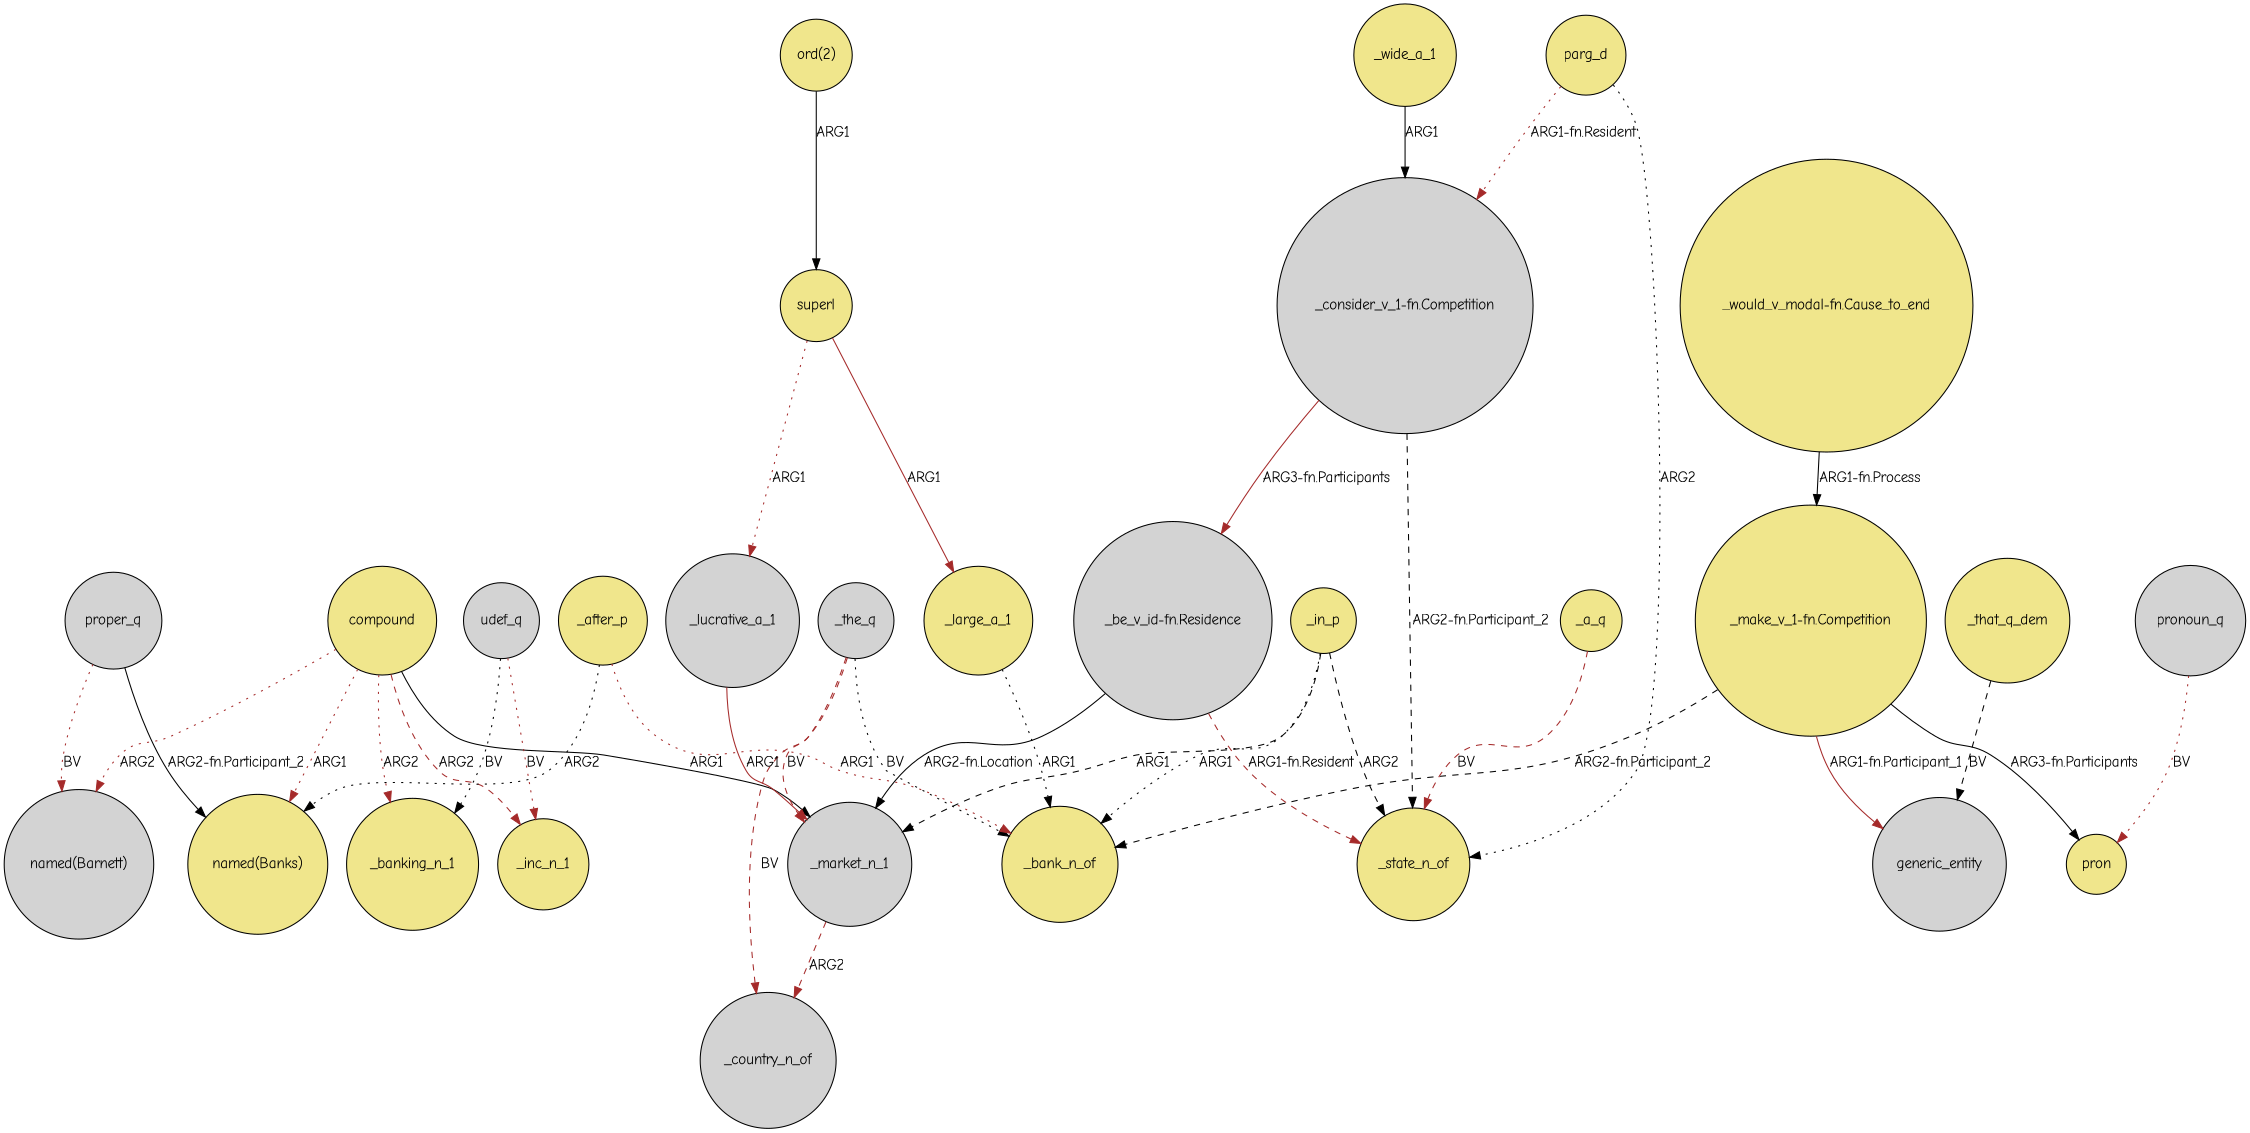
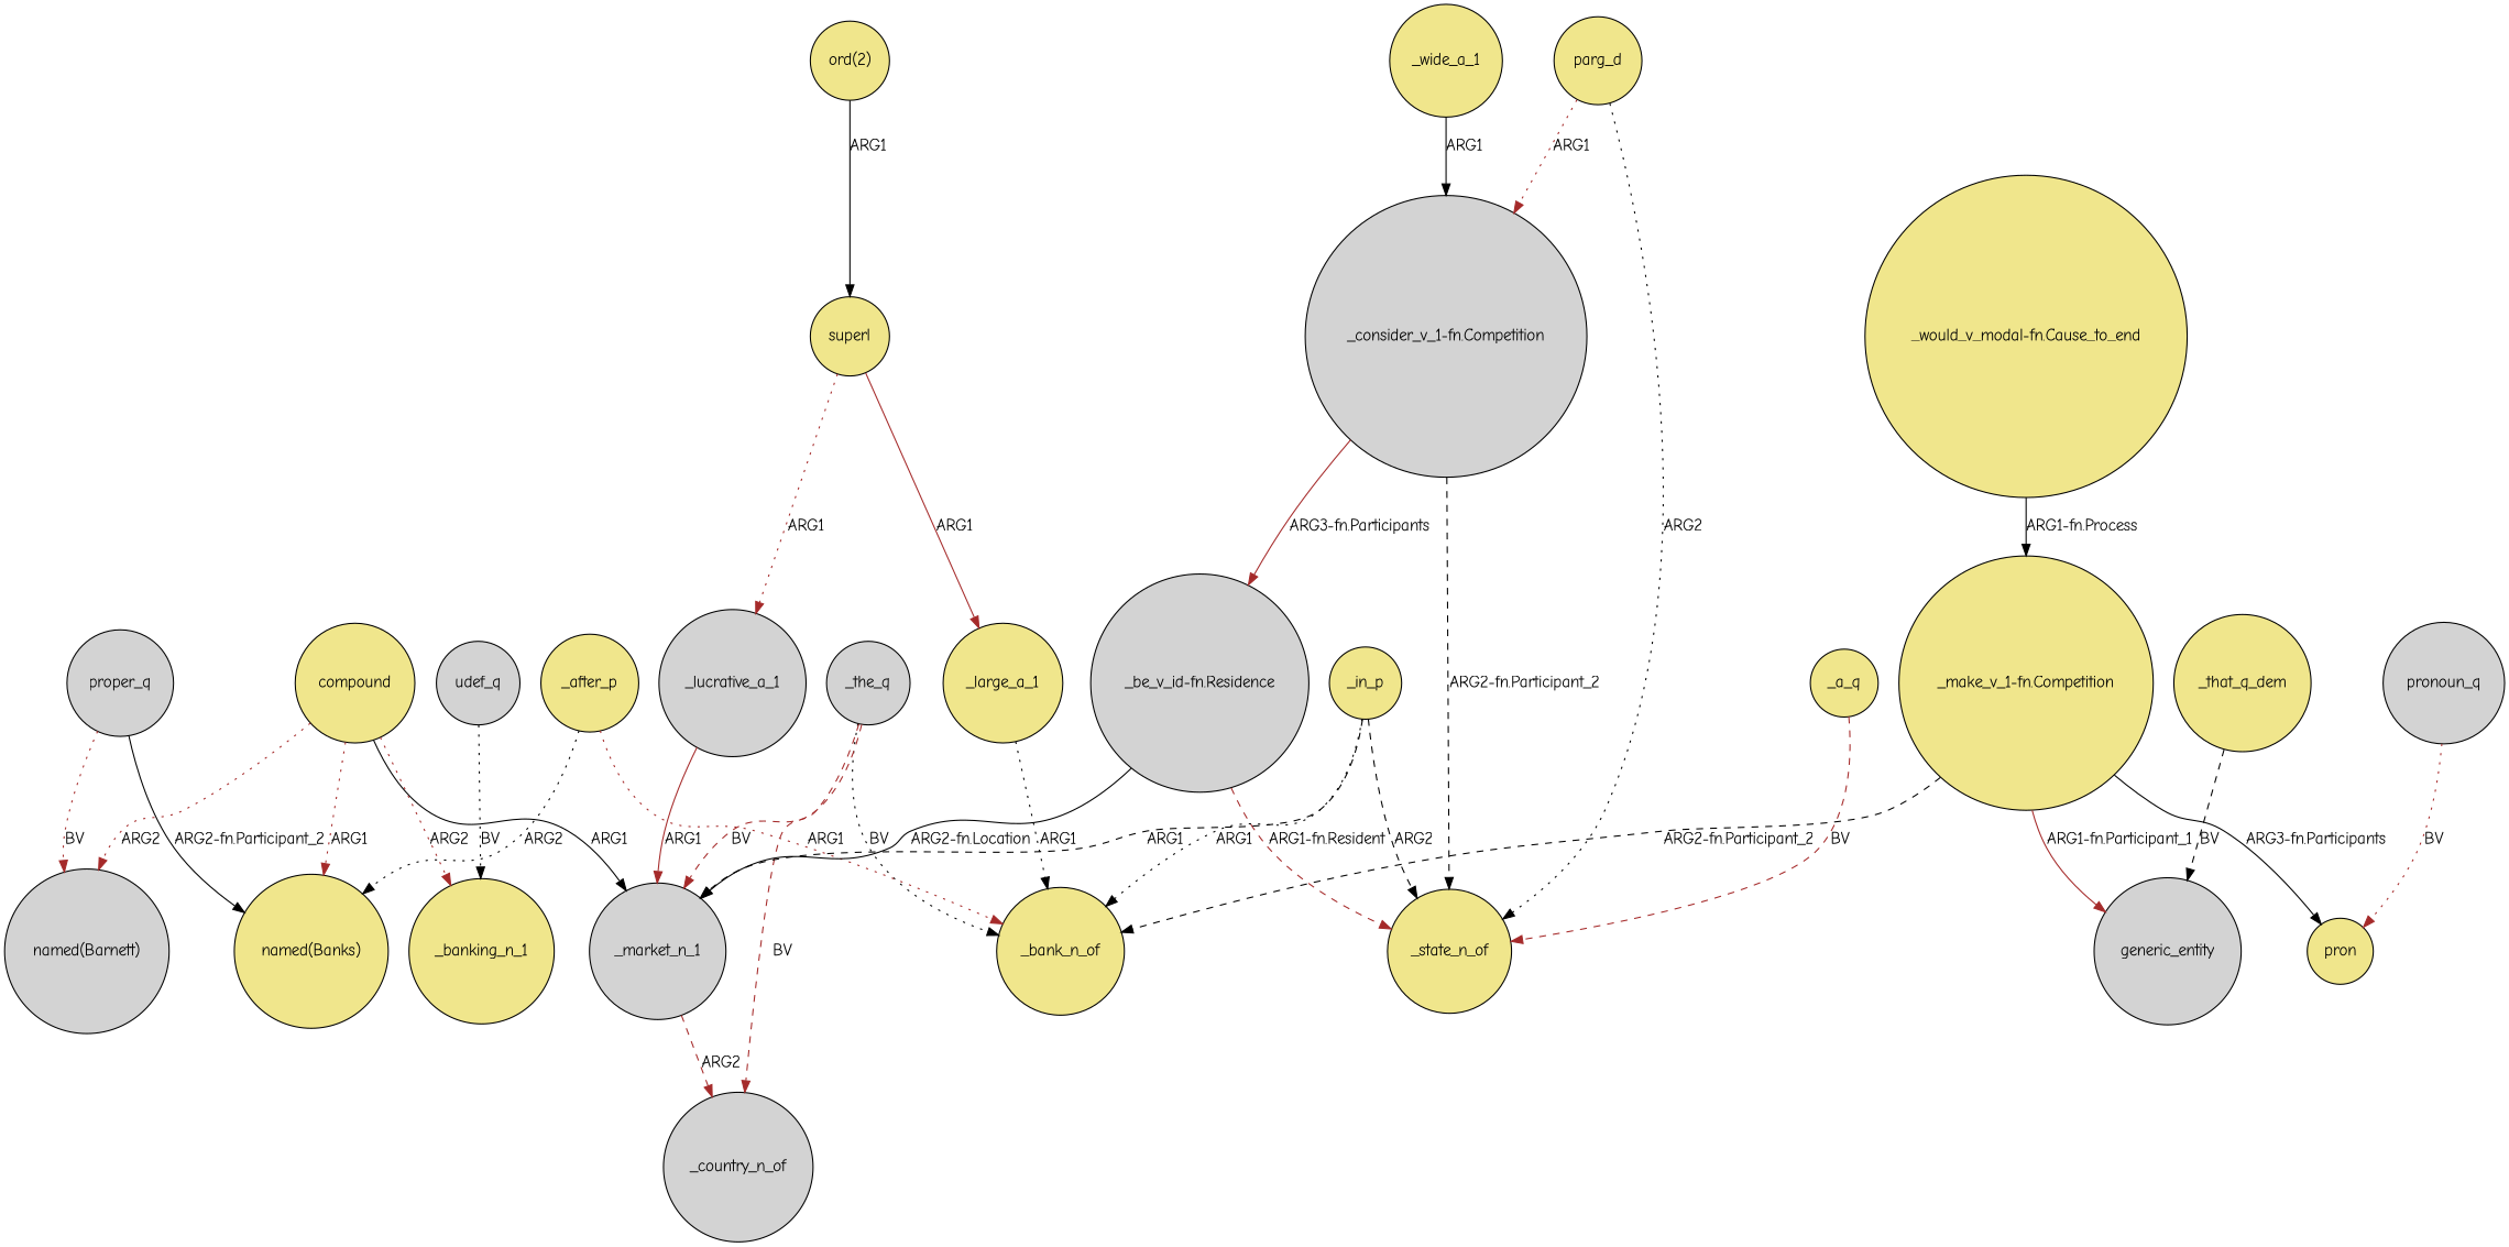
  digraph {
    fontname="Comic Neue"
    node [fillcolor=khaki fontname="Comic Neue" shape=circle style=filled]
    edge [color=brown fontname="Comic Neue" style=dotted]
    "_make_v_1-fn.Competition"
    _bank_n_of
    pron
    generic_entity [fillcolor=lightgrey]
    "named(Barnett)" [fillcolor=lightgrey]
    compound
    "named(Banks)"
    _market_n_1 [fillcolor=lightgrey]
-   _inc_n_1
    _banking_n_1
    _country_n_of [fillcolor=lightgrey]
    _the_q [fillcolor=lightgrey]
    _large_a_1
    _after_p
    "_would_v_modal-fn.Cause_to_end"
    "_consider_v_1-fn.Competition" [fillcolor=lightgrey]
    _wide_a_1
    _state_n_of
    "_be_v_id-fn.Residence" [fillcolor=lightgrey]
    proper_q [fillcolor=lightgrey]
    superl
    _lucrative_a_1 [fillcolor=lightgrey]
    parg_d
    _in_p
    pronoun_q [fillcolor=lightgrey]
    udef_q [fillcolor=lightgrey]
    "ord(2)"
    _that_q_dem
    _a_q
    "_make_v_1-fn.Competition" -> _bank_n_of [color=black label="ARG2-fn.Participant_2" style=dashed]
    "_make_v_1-fn.Competition" -> pron [color=black label="ARG3-fn.Participants" style=solid]
    "_make_v_1-fn.Competition" -> generic_entity [label="ARG1-fn.Participant_1" style=solid]
    compound -> "named(Barnett)" [label=ARG2]
    compound -> "named(Banks)" [label=ARG1]
    compound -> _market_n_1 [color=black label=ARG1 style=solid]
-   compound -> _inc_n_1 [label=ARG2 style=dashed]
    compound -> _banking_n_1 [label=ARG2]
    _market_n_1 -> _country_n_of [label=ARG2 style=dashed]
    _the_q -> _bank_n_of [color=black label=BV]
    _the_q -> _market_n_1 [label=BV style=dashed]
    _the_q -> _country_n_of [label=BV style=dashed]
    _large_a_1 -> _bank_n_of [color=black label=ARG1]
    _after_p -> _bank_n_of [label=ARG1]
    _after_p -> "named(Banks)" [color=black label=ARG2]
    "_would_v_modal-fn.Cause_to_end" -> "_make_v_1-fn.Competition" [color=black label="ARG1-fn.Process" style=solid]
    "_consider_v_1-fn.Competition" -> _state_n_of [color=black label="ARG2-fn.Participant_2" style=dashed]
    "_consider_v_1-fn.Competition" -> "_be_v_id-fn.Residence" [label="ARG3-fn.Participants" style=solid]
    _wide_a_1 -> "_consider_v_1-fn.Competition" [color=black label=ARG1 style=solid]
    "_be_v_id-fn.Residence" -> _market_n_1 [color=black label="ARG2-fn.Location" style=solid]
    "_be_v_id-fn.Residence" -> _state_n_of [label="ARG1-fn.Resident" style=dashed]
    proper_q -> "named(Barnett)" [label=BV]
    proper_q -> "named(Banks)" [color=black label="ARG2-fn.Participant_2" style=solid]
    superl -> _large_a_1 [label=ARG1 style=solid]
    superl -> _lucrative_a_1 [label=ARG1]
    _lucrative_a_1 -> _market_n_1 [label=ARG1 style=solid]
-   parg_d -> "_consider_v_1-fn.Competition" [label="ARG1-fn.Resident"]
+   parg_d -> "_consider_v_1-fn.Competition" [label=ARG1]
    parg_d -> _state_n_of [color=black label=ARG2]
    _in_p -> _bank_n_of [color=black label=ARG1]
    _in_p -> _market_n_1 [color=black label=ARG1 style=dashed]
    _in_p -> _state_n_of [color=black label=ARG2 style=dashed]
    pronoun_q -> pron [label=BV]
-   udef_q -> _inc_n_1 [label=BV]
    udef_q -> _banking_n_1 [color=black label=BV]
    "ord(2)" -> superl [color=black label=ARG1 style=solid]
    _that_q_dem -> generic_entity [color=black label=BV style=dashed]
    _a_q -> _state_n_of [label=BV style=dashed]
  }
